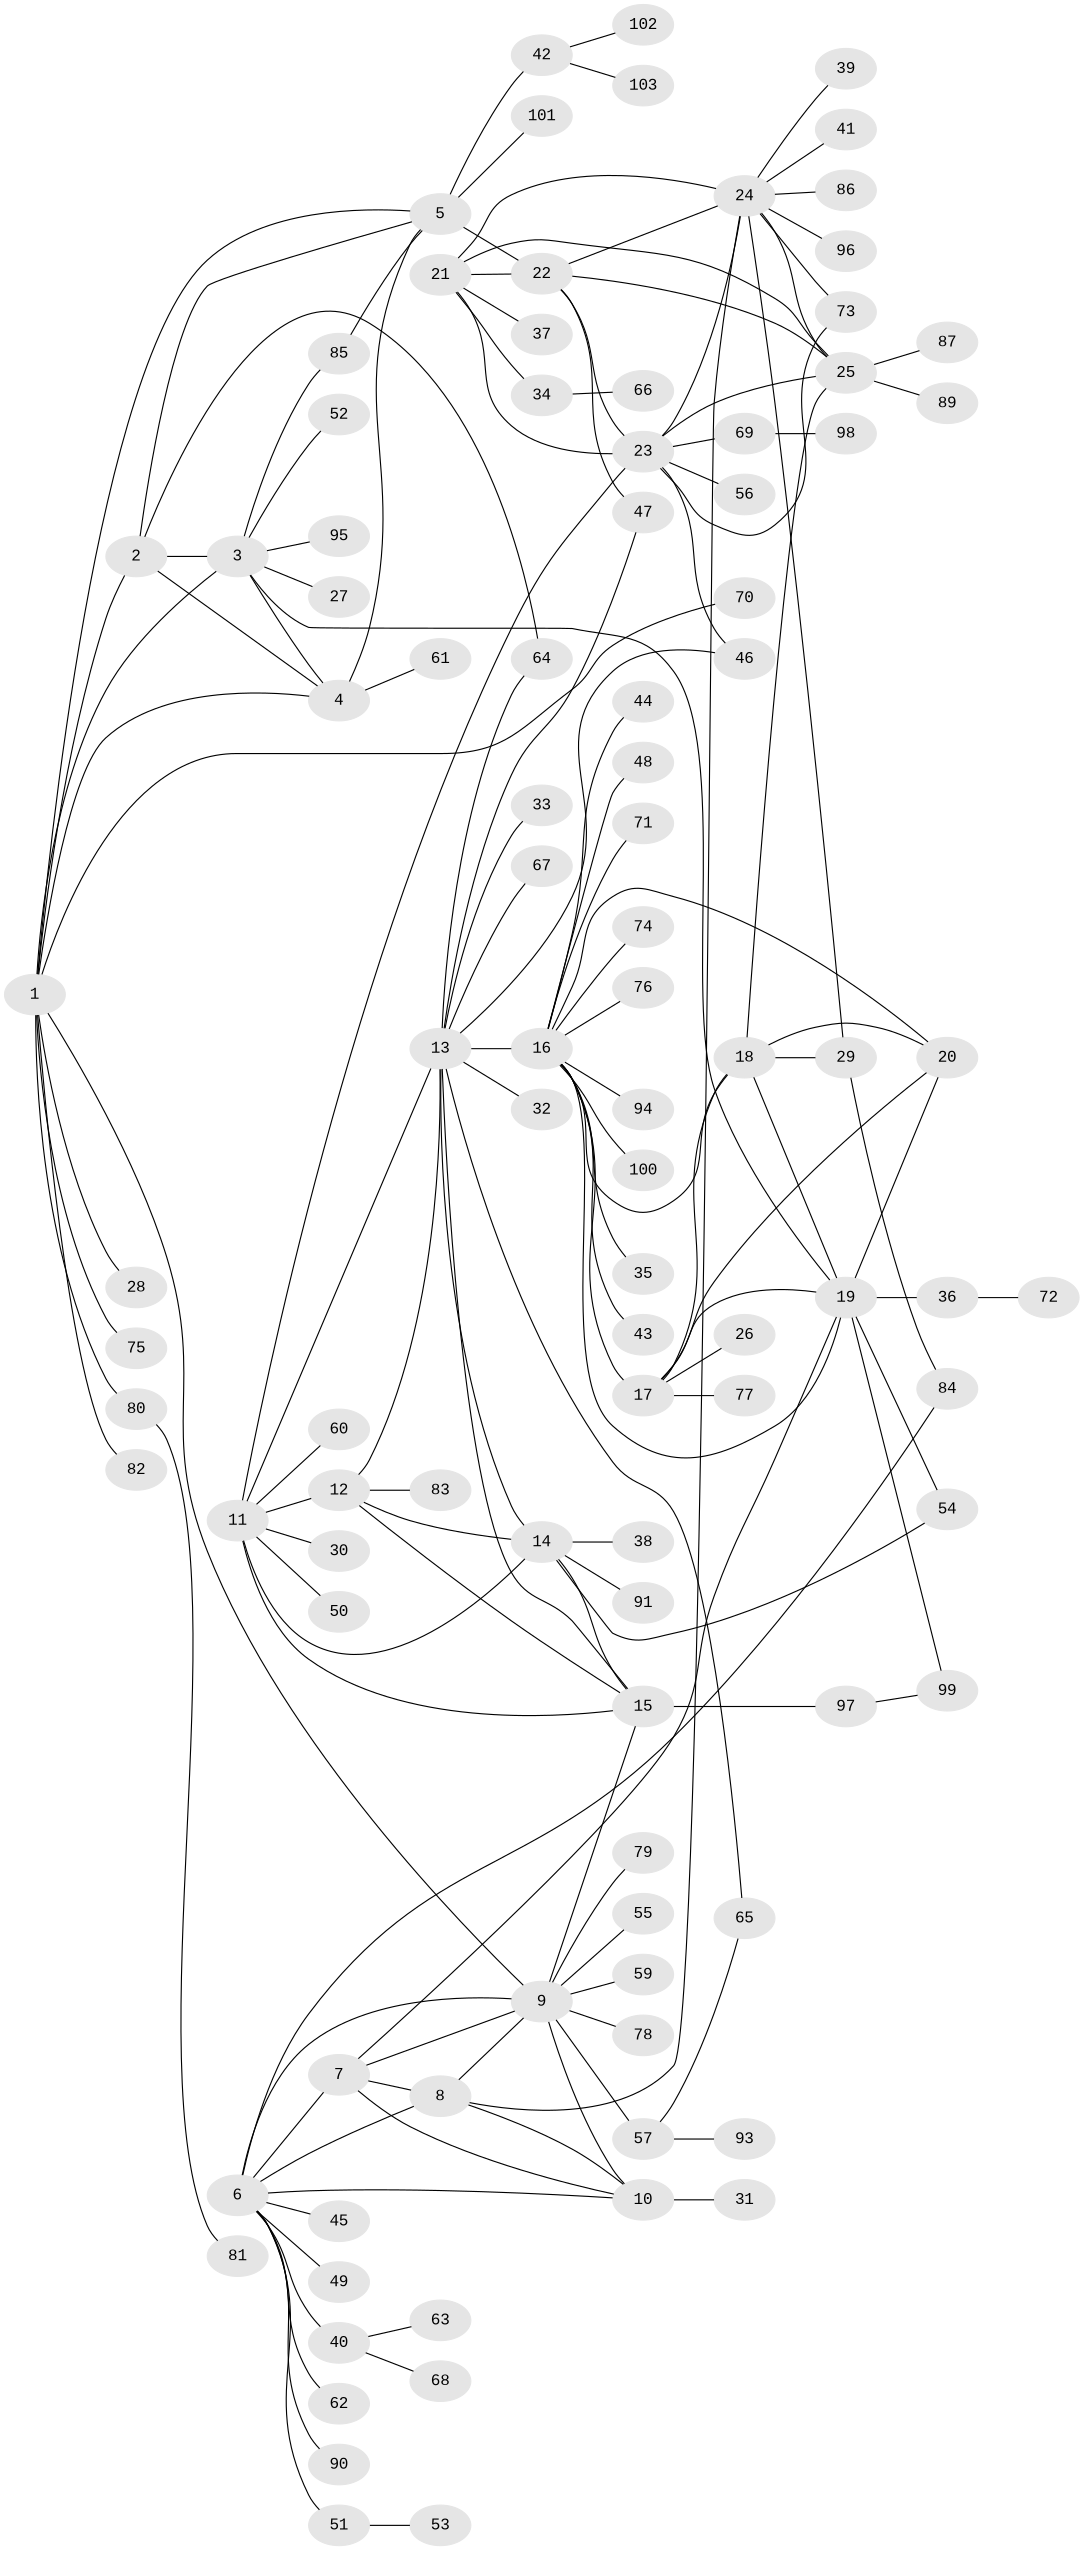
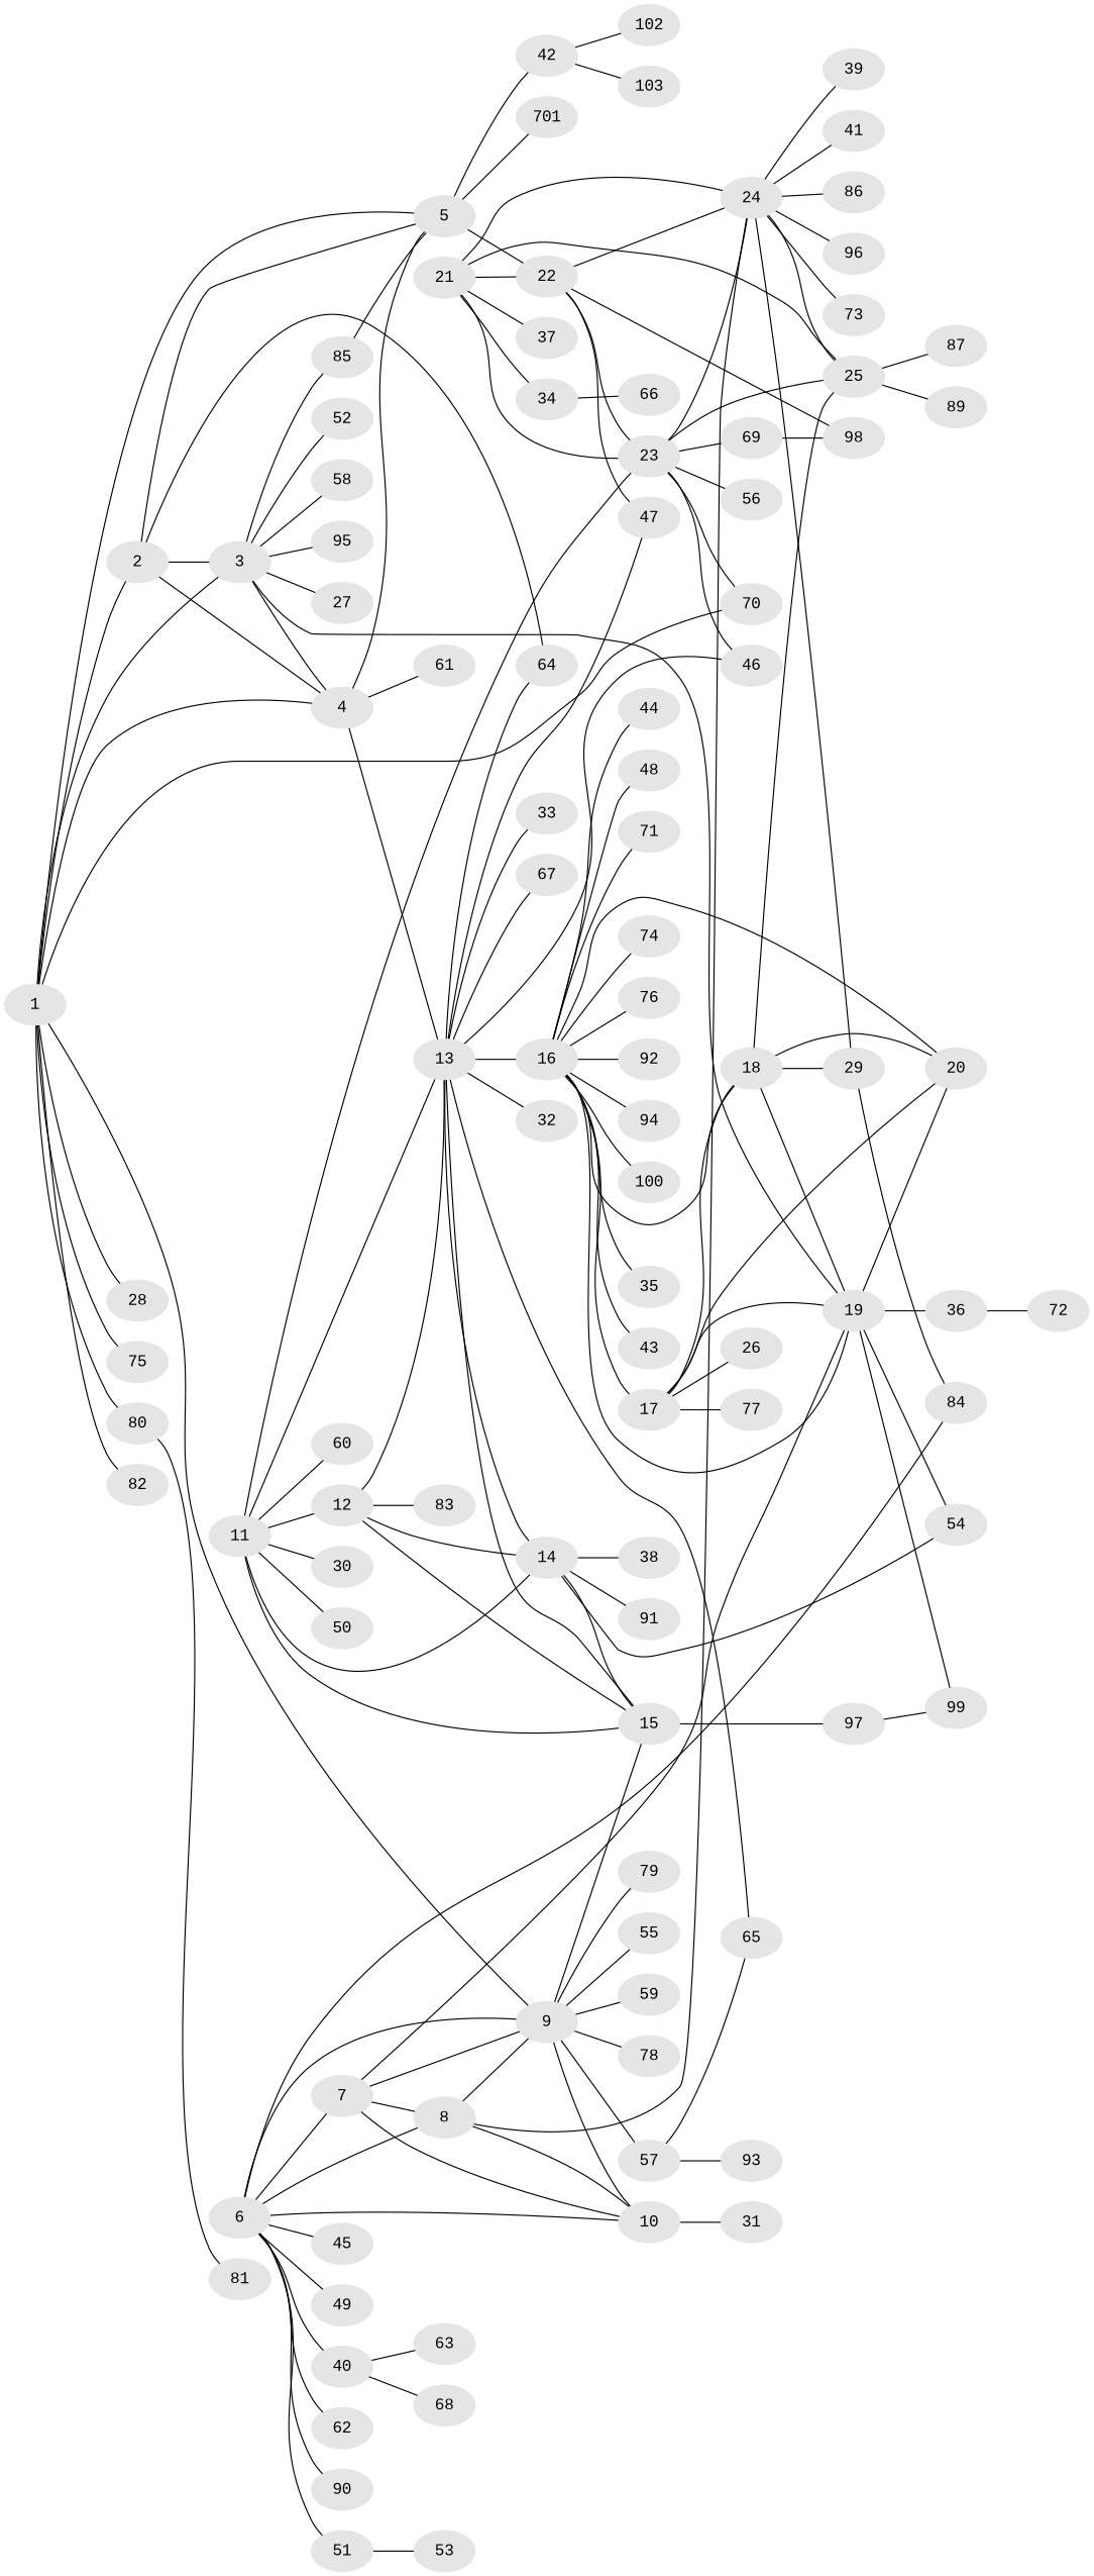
  graph {
    fontname="Liberation Mono"
    rankdir=LR
    node [color=gray90 fontname="Liberation Mono" style=filled]
    edge [fontname="Liberation Mono"]
    1
    2
    3
    4
    5
    9
    28
    70
    75
    80
    82
    64
    19
    27
    52
+   58
    85
    95
    13
    61
    22
    42
-   101
+   101 [label=701]
    10
    15
    55
    57
    59
    78
    79
    81
    54
    20
    36
    99
    14
    16
    32
    33
    46
    47
    65
    67
    24
    23
    25
    102
    103
    6
    7
    8
    40
    45
    49
    51
    62
    84
    90
    31
    63
    68
    53
    29
    39
    41
    73
    86
    96
    97
    93
    11
    12
    30
    50
    60
    83
    38
    91
    56
    69
    17
    18
    35
    43
    44
    48
    71
    74
    76
+   92
    94
    100
    26
    77
    87
    89
    72
    21
    34
    37
    66
    98
    1 -- 2
    1 -- 3
    1 -- 4
    1 -- 5
    1 -- 9
    1 -- 28
    1 -- 70
    1 -- 75
    1 -- 80
    1 -- 82
    2 -- 3
    2 -- 4
    2 -- 5
    2 -- 64
    3 -- 4
    3 -- 19
    3 -- 27
    3 -- 52
+   3 -- 58
    3 -- 85
    3 -- 95
    4 -- 5
+   4 -- 13
    4 -- 61
    5 -- 22
    5 -- 42
    5 -- 101
    9 -- 10
    9 -- 15
    9 -- 55
    9 -- 57
    9 -- 59
    9 -- 78
    9 -- 79
    80 -- 81
    19 -- 54
    19 -- 20
    19 -- 36
    19 -- 99
    85 -- 5
    13 -- 64
    13 -- 15
    13 -- 14
    13 -- 16
    13 -- 32
    13 -- 33
    13 -- 46
    13 -- 47
    13 -- 65
    13 -- 67
    22 -- 47
    22 -- 24
    22 -- 23
-   22 -- 25
+   22 -- 98
    42 -- 102
    42 -- 103
    10 -- 31
    15 -- 97
    57 -- 65
    57 -- 93
    36 -- 72
    14 -- 15
    14 -- 54
    14 -- 38
    14 -- 91
    16 -- 19
    16 -- 20
    16 -- 17
    16 -- 18
    16 -- 35
    16 -- 43
    16 -- 44
    16 -- 48
    16 -- 71
    16 -- 74
    16 -- 76
+   16 -- 92
    16 -- 94
    16 -- 100
    24 -- 25
    24 -- 29
    24 -- 39
    24 -- 41
    24 -- 73
    24 -- 86
    24 -- 96
-   23 -- 73
+   23 -- 70
    23 -- 46
    23 -- 24
    23 -- 25
    23 -- 56
    23 -- 69
    25 -- 87
    25 -- 89
    6 -- 9
    6 -- 10
    6 -- 7
    6 -- 8
    6 -- 40
    6 -- 45
    6 -- 49
    6 -- 51
    6 -- 62
    6 -- 84
    6 -- 90
    7 -- 9
    7 -- 19
    7 -- 10
    7 -- 8
    8 -- 9
    8 -- 10
    8 -- 24
    40 -- 63
    40 -- 68
    51 -- 53
    29 -- 84
    97 -- 99
    11 -- 13
    11 -- 15
    11 -- 14
    11 -- 23
    11 -- 12
    11 -- 30
    11 -- 50
    11 -- 60
    12 -- 13
    12 -- 15
    12 -- 14
    12 -- 83
    69 -- 98
    17 -- 19
    17 -- 20
    17 -- 18
    17 -- 26
    17 -- 77
    18 -- 19
    18 -- 20
    18 -- 25
    18 -- 29
    21 -- 22
    21 -- 24
    21 -- 23
    21 -- 25
    21 -- 34
    21 -- 37
    34 -- 66
  }
